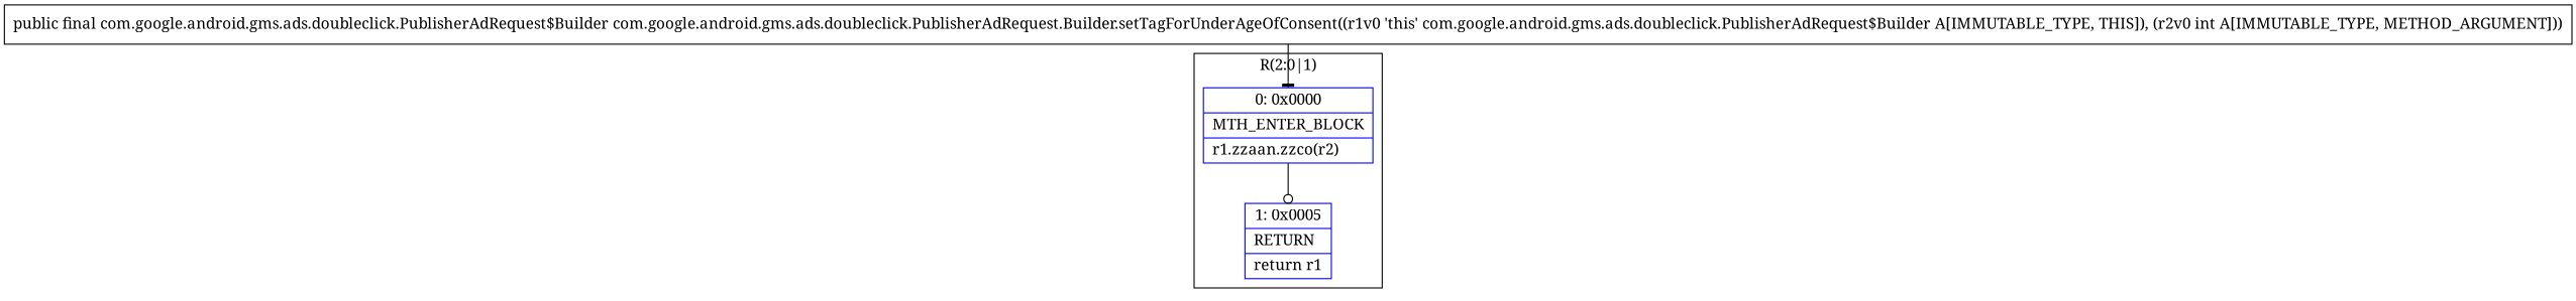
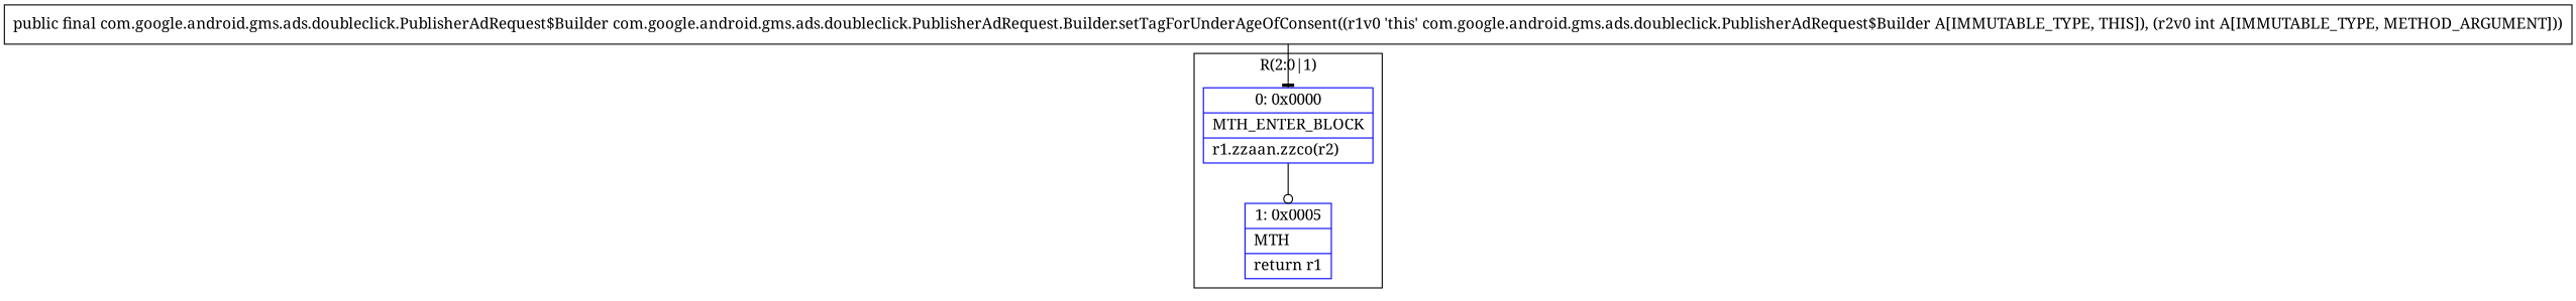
  digraph {
    fontname="Noto Serif"
    node [color=blue shape=record fontname="Noto Serif"]
    edge [fontname="Noto Serif"]
    n1 [label="{0\:\ 0x0000|MTH_ENTER_BLOCK\l|r1.zzaan.zzco(r2)\l}"]
-   n2 [label="{1\:\ 0x0005|RETURN\l|return r1\l}"]
+   n2 [label="{1\:\ 0x0005|MTH\l|return r1\l}"]
    n3 [label="{public final com.google.android.gms.ads.doubleclick.PublisherAdRequest$Builder com.google.android.gms.ads.doubleclick.PublisherAdRequest.Builder.setTagForUnderAgeOfConsent((r1v0 'this' com.google.android.gms.ads.doubleclick.PublisherAdRequest$Builder A[IMMUTABLE_TYPE, THIS]), (r2v0 int A[IMMUTABLE_TYPE, METHOD_ARGUMENT])) }" color=""]
    subgraph cluster_1 {
      label="R(2:0|1)"
      n1
      n2
    }
    n1 -> n2 [arrowhead=odot]
    n3 -> n1 [arrowhead=tee]
  }
